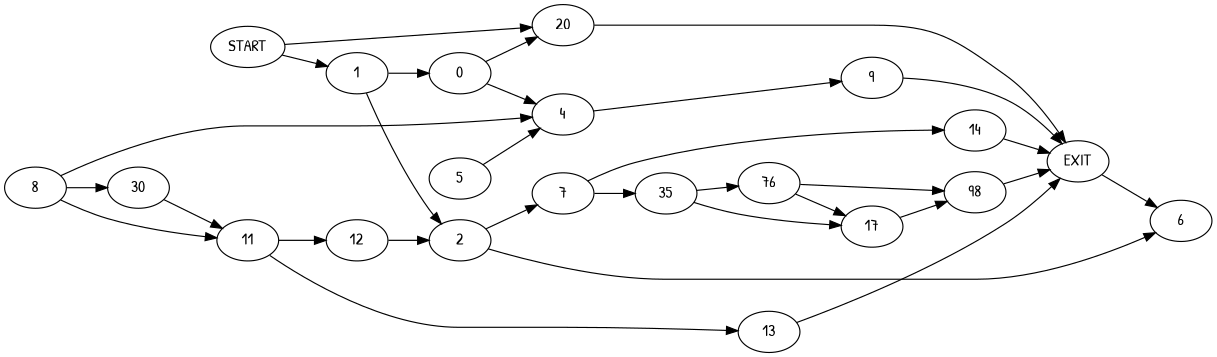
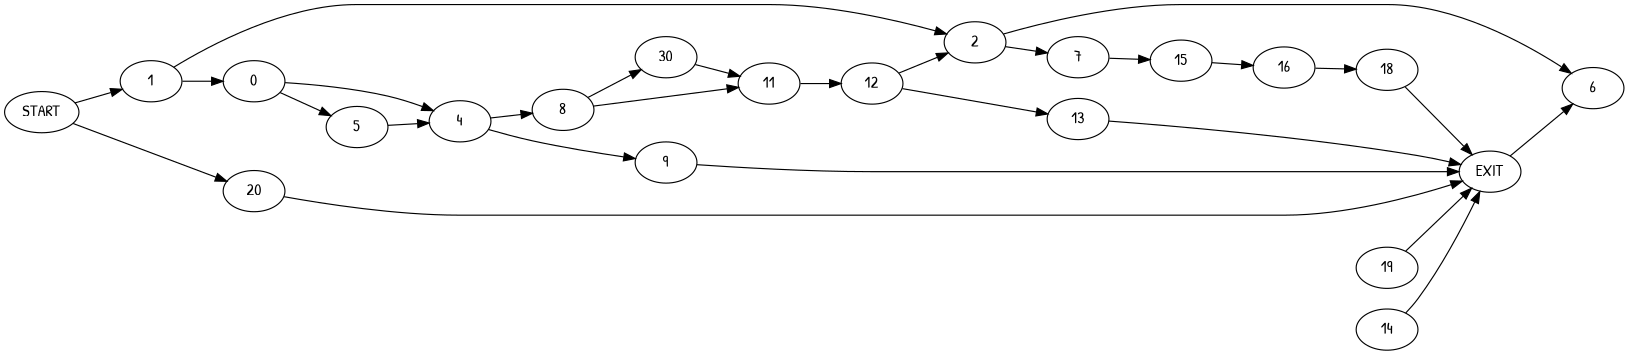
  digraph {
    fontname="Patrick Hand"
    rankdir=LR
    node [fontname="Patrick Hand"]
    edge [fontname="Patrick Hand"]
    n1 [label=START]
    1
    20
    2
    n5 [label=0]
    n6 [label=EXIT]
+   19
    6
    7
    4
    5
    14
-   15 [label=35]
+   15
    8
    9
    n16 [label=30]
    11
-   16 [label=76]
-   17
+   16
    12
    13
-   18 [label=98]
+   18
    n1 -> 1
    n1 -> 20
    1 -> 2
    1 -> n5
    20 -> n6
    2 -> 6
    2 -> 7
    n5 -> 4
-   n5 -> 20
+   n5 -> 5
    n6 -> 6
-   7 -> 14
+   19 -> n6
    7 -> 15
-   8 -> 4
+   4 -> 8
    4 -> 9
    5 -> 4
    14 -> n6
    15 -> 16
-   15 -> 17
    8 -> n16
    8 -> 11
    9 -> n6
    n16 -> 11
    11 -> 12
-   16 -> 17
    16 -> 18
-   17 -> 18
    12 -> 2
-   11 -> 13
+   12 -> 13
    13 -> n6
    18 -> n6
  }
